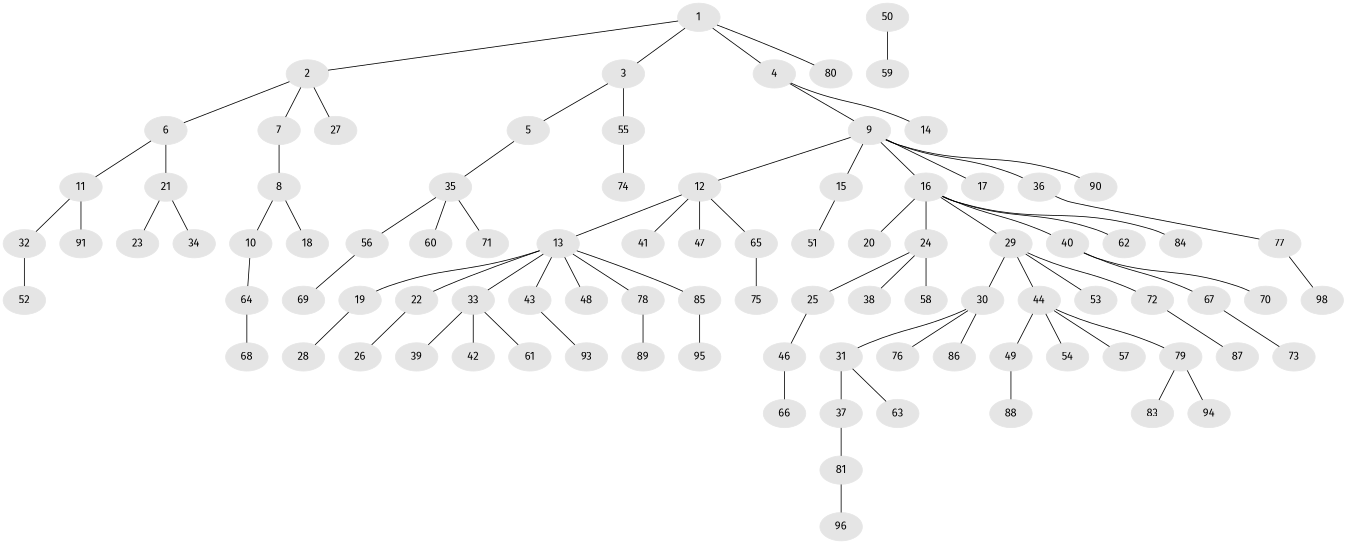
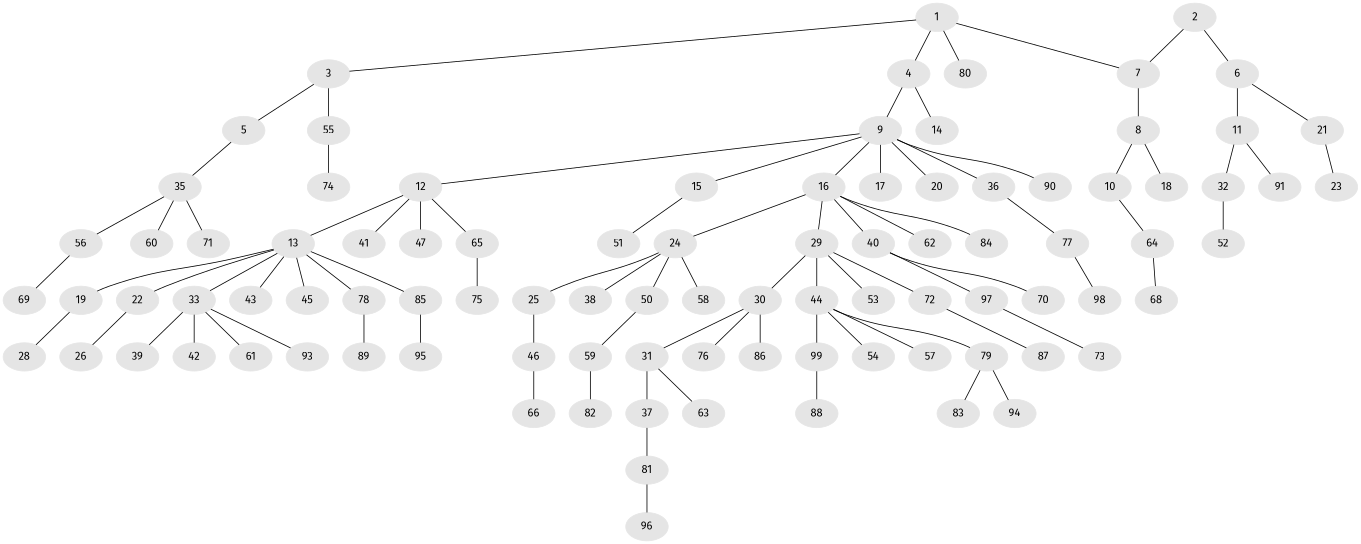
  graph {
    fontname="Fira Sans"
    node [color=gray90 fontname="Fira Sans" style=filled]
    edge [fontname="Fira Sans"]
    1
    2
    3
    4
    80
    6
    7
-   27
    5
    55
    9
    14
    11
    21
    8
    35
    74
    12
    15
    16
    17
    20
    36
    90
    56
    60
    71
    32
    91
    23
-   34
    10
    18
    64
    13
    41
    47
    65
    51
    24
    29
    40
    62
    84
    77
    68
    52
    19
    22
    33
    43
-   45 [label=48]
+   45
    78
    85
    75
    28
    26
    39
    42
    61
    93
    89
    95
    25
    38
    50
    58
    30
    44
    53
    72
-   67
+   67 [label=97]
    70
    46
    59
    66
    31
    76
    86
-   49
+   49 [label=99]
    54
    57
    79
    87
    37
    63
    81
    69
    n89 [label=98]
    96
    73
    88
    83
    94
-   1 -- 2
+   82
+   1 -- 7
    1 -- 3
    1 -- 4
    1 -- 80
    2 -- 6
    2 -- 7
-   2 -- 27
    3 -- 5
    3 -- 55
    4 -- 9
    4 -- 14
    6 -- 11
    6 -- 21
    7 -- 8
    5 -- 35
    55 -- 74
    9 -- 12
    9 -- 15
    9 -- 16
    9 -- 17
-   16 -- 20
+   9 -- 20
    9 -- 36
    9 -- 90
    11 -- 32
    11 -- 91
    21 -- 23
-   21 -- 34
    8 -- 10
    8 -- 18
    35 -- 56
    35 -- 60
    35 -- 71
    12 -- 13
    12 -- 41
    12 -- 47
    12 -- 65
    15 -- 51
    16 -- 24
    16 -- 29
    16 -- 40
    16 -- 62
    16 -- 84
    36 -- 77
    56 -- 69
    32 -- 52
    10 -- 64
    64 -- 68
    13 -- 19
    13 -- 22
    13 -- 33
    13 -- 43
    13 -- 45
    13 -- 78
    13 -- 85
    65 -- 75
    24 -- 25
    24 -- 38
+   24 -- 50
    24 -- 58
    29 -- 30
    29 -- 44
    29 -- 53
    29 -- 72
    40 -- 67
    40 -- 70
    77 -- n89
    19 -- 28
    22 -- 26
    33 -- 39
    33 -- 42
    33 -- 61
-   43 -- 93
+   33 -- 93
    78 -- 89
    85 -- 95
    25 -- 46
    50 -- 59
    30 -- 31
    30 -- 76
    30 -- 86
    44 -- 49
    44 -- 54
    44 -- 57
    44 -- 79
    72 -- 87
    67 -- 73
    46 -- 66
+   59 -- 82
    31 -- 37
    31 -- 63
    49 -- 88
    79 -- 83
    79 -- 94
    37 -- 81
    81 -- 96
  }
